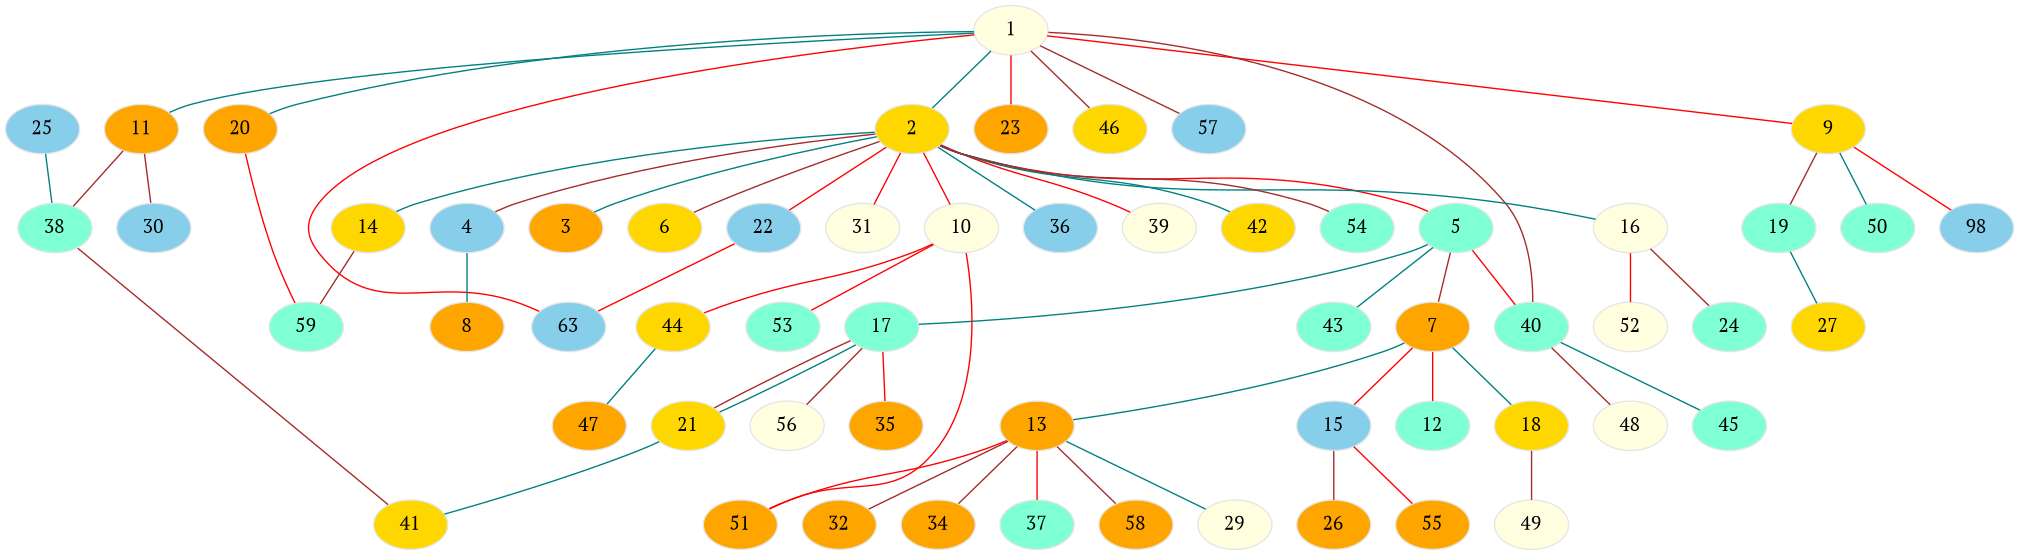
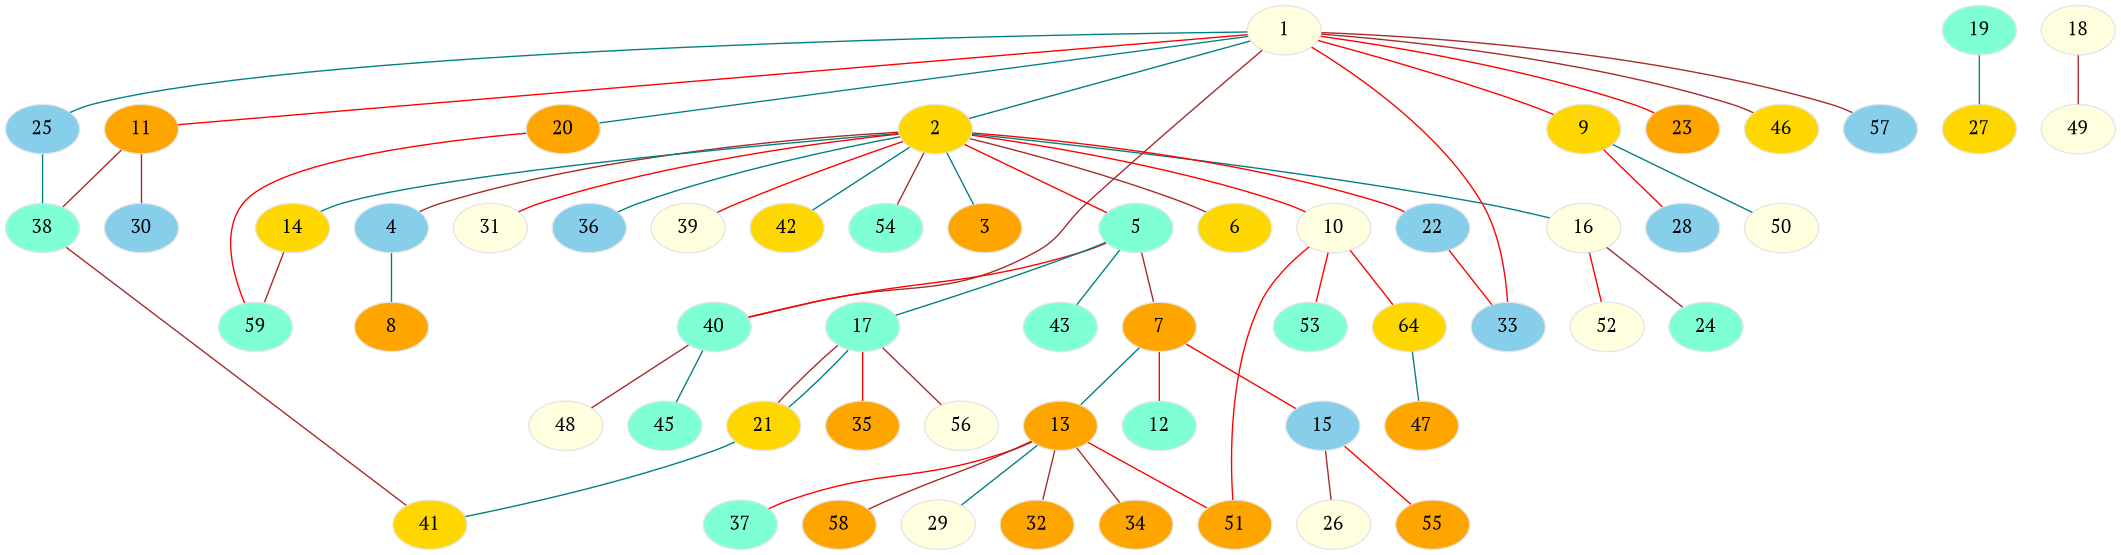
  graph {
    fontname="PT Serif"
    node [color=gray90 fillcolor=orange fontname="PT Serif" style=filled]
    edge [color=red fontname="PT Serif"]
    1 [fillcolor=lightyellow]
    2 [fillcolor=gold]
    9 [fillcolor=gold]
    11
    20
    23
    25 [fillcolor=skyblue]
-   33 [fillcolor=skyblue label=63]
+   33 [fillcolor=skyblue]
    40 [fillcolor=aquamarine]
    46 [fillcolor=gold]
    57 [fillcolor=skyblue]
    3
    4 [fillcolor=skyblue]
    5 [fillcolor=aquamarine]
    6 [fillcolor=gold]
    10 [fillcolor=lightyellow]
    14 [fillcolor=gold]
    16 [fillcolor=lightyellow]
    22 [fillcolor=skyblue]
    31 [fillcolor=lightyellow]
    36 [fillcolor=skyblue]
    39 [fillcolor=lightyellow]
    42 [fillcolor=gold]
    54 [fillcolor=aquamarine]
    19 [fillcolor=aquamarine]
-   28 [fillcolor=skyblue label=98]
-   50 [fillcolor=aquamarine]
+   28 [fillcolor=skyblue]
+   50 [fillcolor=lightyellow]
    30 [fillcolor=skyblue]
    38 [fillcolor=aquamarine]
    59 [fillcolor=aquamarine]
    45 [fillcolor=aquamarine]
    48 [fillcolor=lightyellow]
    8
    7
    17 [fillcolor=aquamarine]
    43 [fillcolor=aquamarine]
-   44 [fillcolor=gold]
+   44 [fillcolor=gold label=64]
    51
    53 [fillcolor=aquamarine]
    24 [fillcolor=aquamarine]
    52 [fillcolor=lightyellow]
    12 [fillcolor=aquamarine]
    13
    15 [fillcolor=skyblue]
-   18 [fillcolor=gold]
+   18 [fillcolor=lightyellow]
    21 [fillcolor=gold]
    35
    56 [fillcolor=lightyellow]
    29 [fillcolor=lightyellow]
    32
    34
    37 [fillcolor=aquamarine]
    58
-   26
+   26 [fillcolor=lightyellow]
    55
    49 [fillcolor=lightyellow]
    27 [fillcolor=gold]
    47
    41 [fillcolor=gold]
    1 -- 2 [color=teal]
    1 -- 9
-   1 -- 11 [color=teal]
+   1 -- 11
    1 -- 20 [color=teal]
    1 -- 23
+   1 -- 25 [color=teal]
    1 -- 33
    1 -- 40 [color=brown]
    1 -- 46 [color=brown]
    1 -- 57 [color=brown]
    2 -- 3 [color=teal]
    2 -- 4 [color=brown]
    2 -- 5
    2 -- 6 [color=brown]
    2 -- 10
    2 -- 14 [color=teal]
    2 -- 16 [color=teal]
    2 -- 22
    2 -- 31
    2 -- 36 [color=teal]
    2 -- 39
    2 -- 42 [color=teal]
    2 -- 54 [color=brown]
-   9 -- 19 [color=brown]
    9 -- 28
    9 -- 50 [color=teal]
    11 -- 30 [color=brown]
    11 -- 38 [color=brown]
    20 -- 59
    25 -- 38 [color=teal]
    40 -- 45 [color=teal]
    40 -- 48 [color=brown]
    4 -- 8 [color=teal]
    5 -- 40
    5 -- 7 [color=brown]
    5 -- 17 [color=teal]
    5 -- 43 [color=teal]
    10 -- 44
    10 -- 51
    10 -- 53
    14 -- 59 [color=brown]
    16 -- 24 [color=brown]
    16 -- 52
    22 -- 33
    19 -- 27 [color=teal]
    38 -- 41 [color=brown]
    7 -- 12
    7 -- 13 [color=teal]
    7 -- 15
-   7 -- 18 [color=teal]
    17 -- 21 [color=brown]
    17 -- 21 [color=teal]
    17 -- 35
    17 -- 56 [color=brown]
    44 -- 47 [color=teal]
    13 -- 51
    13 -- 29 [color=teal]
    13 -- 32 [color=brown]
    13 -- 34 [color=brown]
    13 -- 37
    13 -- 58 [color=brown]
    15 -- 26 [color=brown]
    15 -- 55
    18 -- 49 [color=brown]
    21 -- 41 [color=teal]
  }
